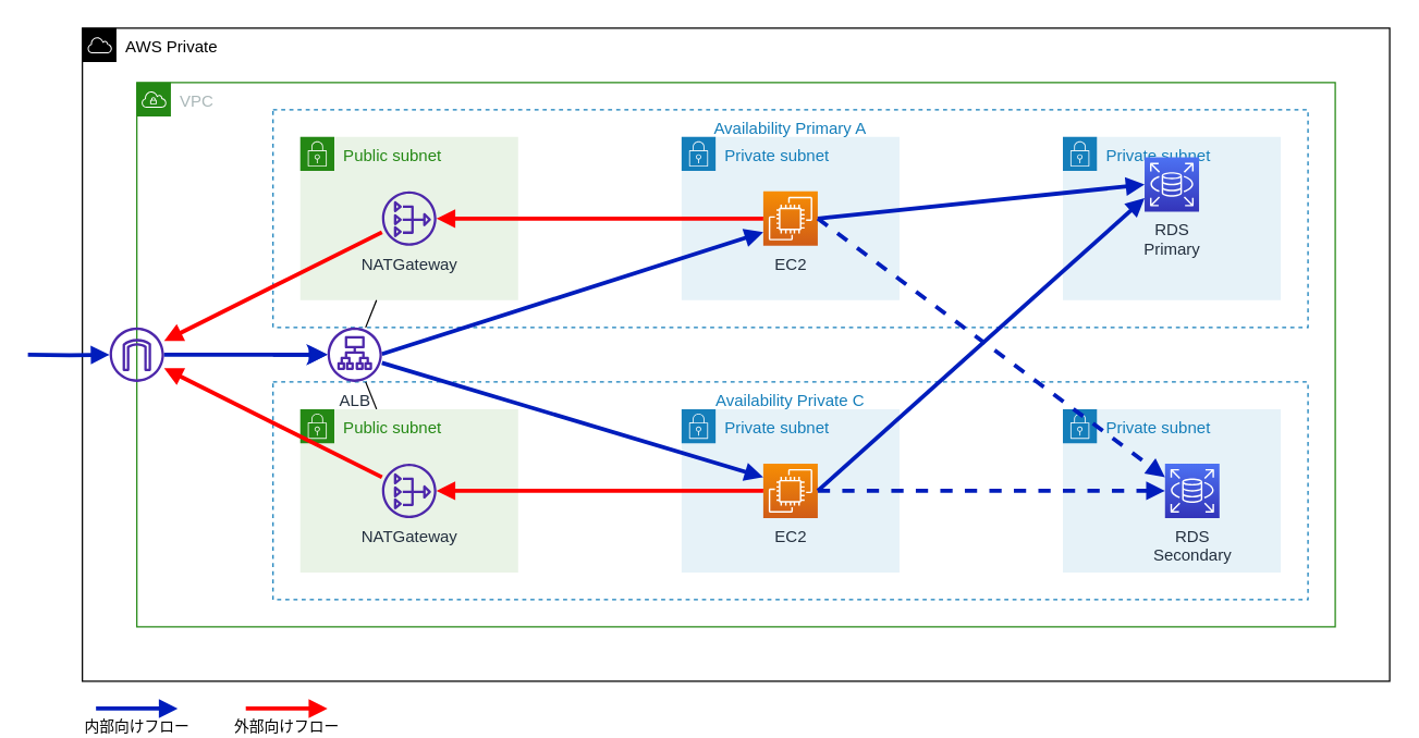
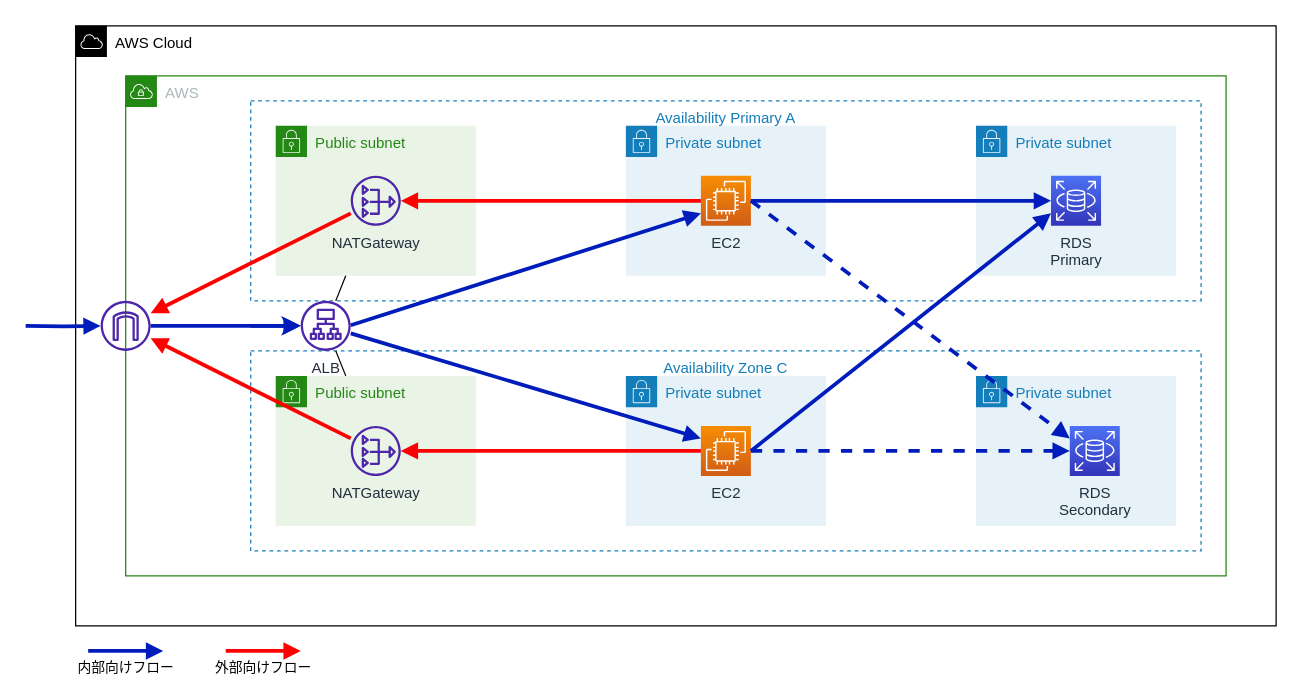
  <mxCell id="0" />
  <mxCell id="1" parent="0" />
  <mxCell id="2" value="Private subnet" style="points=[[0,0],[0.25,0],[0.5,0],[0.75,0],[1,0],[1,0.25],[1,0.5],[1,0.75],[1,1],[0.75,1],[0.5,1],[0.25,1],[0,1],[0,0.75],[0,0.5],[0,0.25]];outlineConnect=0;gradientColor=none;html=1;whiteSpace=wrap;fontSize=12;fontStyle=0;container=1;pointerEvents=0;collapsible=0;recursiveResize=0;shape=mxgraph.aws4.group;grIcon=mxgraph.aws4.group_security_group;grStroke=0;strokeColor=#147EBA;fillColor=#E6F2F8;verticalAlign=top;align=left;spacingLeft=30;fontColor=#147EBA;dashed=0;" parent="1" vertex="1"><mxGeometry x="500" y="100" width="160" height="120" as="geometry" /></mxCell>
- <mxCell id="3" value="AWS Private" style="sketch=0;outlineConnect=0;gradientColor=none;html=1;whiteSpace=wrap;fontSize=12;fontStyle=0;shape=mxgraph.aws4.group;grIcon=mxgraph.aws4.group_aws_cloud;strokeColor=#000000;fillColor=none;verticalAlign=top;align=left;spacingLeft=30;fontColor=#000000;dashed=0;" parent="1" vertex="1"><mxGeometry x="60" y="20" width="960" height="480" as="geometry" /></mxCell>
- <mxCell id="4" value="VPC" style="points=[[0,0],[0.25,0],[0.5,0],[0.75,0],[1,0],[1,0.25],[1,0.5],[1,0.75],[1,1],[0.75,1],[0.5,1],[0.25,1],[0,1],[0,0.75],[0,0.5],[0,0.25]];outlineConnect=0;gradientColor=none;html=1;whiteSpace=wrap;fontSize=12;fontStyle=0;container=1;pointerEvents=0;collapsible=0;recursiveResize=0;shape=mxgraph.aws4.group;grIcon=mxgraph.aws4.group_vpc;strokeColor=#248814;fillColor=none;verticalAlign=top;align=left;spacingLeft=30;fontColor=#AAB7B8;dashed=0;" parent="1" vertex="1"><mxGeometry x="100" y="60" width="880" height="400" as="geometry" /></mxCell>
+ <mxCell id="3" value="AWS Cloud" style="sketch=0;outlineConnect=0;gradientColor=none;html=1;whiteSpace=wrap;fontSize=12;fontStyle=0;shape=mxgraph.aws4.group;grIcon=mxgraph.aws4.group_aws_cloud;strokeColor=#000000;fillColor=none;verticalAlign=top;align=left;spacingLeft=30;fontColor=#000000;dashed=0;" parent="1" vertex="1"><mxGeometry x="60" y="20" width="960" height="480" as="geometry" /></mxCell>
+ <mxCell id="4" value="AWS" style="points=[[0,0],[0.25,0],[0.5,0],[0.75,0],[1,0],[1,0.25],[1,0.5],[1,0.75],[1,1],[0.75,1],[0.5,1],[0.25,1],[0,1],[0,0.75],[0,0.5],[0,0.25]];outlineConnect=0;gradientColor=none;html=1;whiteSpace=wrap;fontSize=12;fontStyle=0;container=1;pointerEvents=0;collapsible=0;recursiveResize=0;shape=mxgraph.aws4.group;grIcon=mxgraph.aws4.group_vpc;strokeColor=#248814;fillColor=none;verticalAlign=top;align=left;spacingLeft=30;fontColor=#AAB7B8;dashed=0;" parent="1" vertex="1"><mxGeometry x="100" y="60" width="880" height="400" as="geometry" /></mxCell>
  <mxCell id="5" value="Availability Primary A" style="fillColor=none;strokeColor=#147EBA;dashed=1;verticalAlign=top;fontStyle=0;fontColor=#147EBA;fontSize=12;horizontal=1;" vertex="1" parent="4"><mxGeometry x="100" y="20" width="760" height="160" as="geometry" /></mxCell>
- <mxCell id="6" value="Availability Private C" style="fillColor=none;strokeColor=#147EBA;dashed=1;verticalAlign=top;fontStyle=0;fontColor=#147EBA;" vertex="1" parent="4"><mxGeometry x="100" y="220" width="760" height="160" as="geometry" /></mxCell>
+ <mxCell id="6" value="Availability Zone C" style="fillColor=none;strokeColor=#147EBA;dashed=1;verticalAlign=top;fontStyle=0;fontColor=#147EBA;" vertex="1" parent="4"><mxGeometry x="100" y="220" width="760" height="160" as="geometry" /></mxCell>
  <mxCell id="7" value="Private subnet" style="points=[[0,0],[0.25,0],[0.5,0],[0.75,0],[1,0],[1,0.25],[1,0.5],[1,0.75],[1,1],[0.75,1],[0.5,1],[0.25,1],[0,1],[0,0.75],[0,0.5],[0,0.25]];outlineConnect=0;gradientColor=none;html=1;whiteSpace=wrap;fontSize=12;fontStyle=0;container=1;pointerEvents=0;collapsible=0;recursiveResize=0;shape=mxgraph.aws4.group;grIcon=mxgraph.aws4.group_security_group;grStroke=0;strokeColor=#147EBA;fillColor=#E6F2F8;verticalAlign=top;align=left;spacingLeft=30;fontColor=#147EBA;dashed=0;" parent="4" vertex="1"><mxGeometry x="400" y="240" width="160" height="120" as="geometry" /></mxCell>
  <mxCell id="8" value="EC2" style="sketch=0;points=[[0,0,0],[0.25,0,0],[0.5,0,0],[0.75,0,0],[1,0,0],[0,1,0],[0.25,1,0],[0.5,1,0],[0.75,1,0],[1,1,0],[0,0.25,0],[0,0.5,0],[0,0.75,0],[1,0.25,0],[1,0.5,0],[1,0.75,0]];outlineConnect=0;fontColor=#232F3E;gradientColor=#F78E04;gradientDirection=north;fillColor=#D05C17;strokeColor=#ffffff;dashed=0;verticalLabelPosition=bottom;verticalAlign=top;align=center;html=1;fontSize=12;fontStyle=0;aspect=fixed;shape=mxgraph.aws4.resourceIcon;resIcon=mxgraph.aws4.ec2;" vertex="1" parent="7"><mxGeometry x="60" y="40" width="40" height="40" as="geometry" /></mxCell>
  <mxCell id="9" value="Public subnet" style="points=[[0,0],[0.25,0],[0.5,0],[0.75,0],[1,0],[1,0.25],[1,0.5],[1,0.75],[1,1],[0.75,1],[0.5,1],[0.25,1],[0,1],[0,0.75],[0,0.5],[0,0.25]];outlineConnect=0;gradientColor=none;html=1;whiteSpace=wrap;fontSize=12;fontStyle=0;container=1;pointerEvents=0;collapsible=0;recursiveResize=0;shape=mxgraph.aws4.group;grIcon=mxgraph.aws4.group_security_group;grStroke=0;strokeColor=#248814;fillColor=#E9F3E6;verticalAlign=top;align=left;spacingLeft=30;fontColor=#248814;dashed=0;" parent="4" vertex="1"><mxGeometry x="120" y="240" width="160" height="120" as="geometry" /></mxCell>
  <mxCell id="10" value="" style="html=1;endArrow=block;elbow=vertical;startArrow=none;endFill=1;strokeColor=#001DBC;rounded=0;strokeWidth=3;fillColor=#0050ef;entryX=0;entryY=0.75;entryDx=0;entryDy=0;entryPerimeter=0;" edge="1" parent="4" target="20"><mxGeometry width="100" relative="1" as="geometry"><mxPoint x="180" y="199.5" as="sourcePoint" /><mxPoint x="300" y="199.5" as="targetPoint" /></mxGeometry></mxCell>
  <mxCell id="11" value="Public subnet" style="points=[[0,0],[0.25,0],[0.5,0],[0.75,0],[1,0],[1,0.25],[1,0.5],[1,0.75],[1,1],[0.75,1],[0.5,1],[0.25,1],[0,1],[0,0.75],[0,0.5],[0,0.25]];outlineConnect=0;gradientColor=none;html=1;whiteSpace=wrap;fontSize=12;fontStyle=0;container=1;pointerEvents=0;collapsible=0;recursiveResize=0;shape=mxgraph.aws4.group;grIcon=mxgraph.aws4.group_security_group;grStroke=0;strokeColor=#248814;fillColor=#E9F3E6;verticalAlign=top;align=left;spacingLeft=30;fontColor=#248814;dashed=0;" parent="1" vertex="1"><mxGeometry x="220" y="100" width="160" height="120" as="geometry" /></mxCell>
  <mxCell id="12" value="" style="sketch=0;outlineConnect=0;fontColor=#232F3E;gradientColor=none;fillColor=#4D27AA;strokeColor=none;dashed=0;verticalLabelPosition=bottom;verticalAlign=top;align=center;html=1;fontSize=12;fontStyle=0;aspect=fixed;pointerEvents=1;shape=mxgraph.aws4.internet_gateway;" parent="1" vertex="1"><mxGeometry x="80" y="240" width="40" height="40" as="geometry" /></mxCell>
  <mxCell id="13" value="Private subnet" style="points=[[0,0],[0.25,0],[0.5,0],[0.75,0],[1,0],[1,0.25],[1,0.5],[1,0.75],[1,1],[0.75,1],[0.5,1],[0.25,1],[0,1],[0,0.75],[0,0.5],[0,0.25]];outlineConnect=0;gradientColor=none;html=1;whiteSpace=wrap;fontSize=12;fontStyle=0;container=1;pointerEvents=0;collapsible=0;recursiveResize=0;shape=mxgraph.aws4.group;grIcon=mxgraph.aws4.group_security_group;grStroke=0;strokeColor=#147EBA;fillColor=#E6F2F8;verticalAlign=top;align=left;spacingLeft=30;fontColor=#147EBA;dashed=0;" parent="1" vertex="1"><mxGeometry x="780" y="100" width="160" height="120" as="geometry" /></mxCell>
  <mxCell id="14" value="Private subnet" style="points=[[0,0],[0.25,0],[0.5,0],[0.75,0],[1,0],[1,0.25],[1,0.5],[1,0.75],[1,1],[0.75,1],[0.5,1],[0.25,1],[0,1],[0,0.75],[0,0.5],[0,0.25]];outlineConnect=0;gradientColor=none;html=1;whiteSpace=wrap;fontSize=12;fontStyle=0;container=1;pointerEvents=0;collapsible=0;recursiveResize=0;shape=mxgraph.aws4.group;grIcon=mxgraph.aws4.group_security_group;grStroke=0;strokeColor=#147EBA;fillColor=#E6F2F8;verticalAlign=top;align=left;spacingLeft=30;fontColor=#147EBA;dashed=0;" parent="1" vertex="1"><mxGeometry x="780" y="300" width="160" height="120" as="geometry" /></mxCell>
  <mxCell id="15" value="ALB" style="sketch=0;outlineConnect=0;fontColor=#232F3E;gradientColor=none;fillColor=#4D27AA;strokeColor=none;dashed=0;verticalLabelPosition=bottom;verticalAlign=top;align=center;html=1;fontSize=12;fontStyle=0;aspect=fixed;pointerEvents=1;shape=mxgraph.aws4.application_load_balancer;" vertex="1" parent="1"><mxGeometry x="240" y="240" width="40" height="40" as="geometry" /></mxCell>
  <mxCell id="16" value="" style="endArrow=none;html=1;strokeColor=#000000;" edge="1" parent="1" source="15"><mxGeometry width="50" height="50" relative="1" as="geometry"><mxPoint x="210" y="190" as="sourcePoint" /><mxPoint x="276" y="300" as="targetPoint" /></mxGeometry></mxCell>
  <mxCell id="17" value="" style="endArrow=none;html=1;strokeColor=#000000;" edge="1" parent="1" source="15"><mxGeometry width="50" height="50" relative="1" as="geometry"><mxPoint x="280" y="260" as="sourcePoint" /><mxPoint x="276" y="220" as="targetPoint" /></mxGeometry></mxCell>
  <mxCell id="18" value="NATGateway" style="sketch=0;outlineConnect=0;fontColor=#232F3E;gradientColor=none;fillColor=#4D27AA;strokeColor=none;dashed=0;verticalLabelPosition=bottom;verticalAlign=top;align=center;html=1;fontSize=12;fontStyle=0;aspect=fixed;pointerEvents=1;shape=mxgraph.aws4.nat_gateway;" vertex="1" parent="1"><mxGeometry x="280" y="340" width="40" height="40" as="geometry" /></mxCell>
  <mxCell id="19" value="NATGateway" style="sketch=0;outlineConnect=0;fontColor=#232F3E;gradientColor=none;fillColor=#4D27AA;strokeColor=none;dashed=0;verticalLabelPosition=bottom;verticalAlign=top;align=center;html=1;fontSize=12;fontStyle=0;aspect=fixed;pointerEvents=1;shape=mxgraph.aws4.nat_gateway;" vertex="1" parent="1"><mxGeometry x="280" y="140" width="40" height="40" as="geometry" /></mxCell>
  <mxCell id="20" value="EC2" style="sketch=0;points=[[0,0,0],[0.25,0,0],[0.5,0,0],[0.75,0,0],[1,0,0],[0,1,0],[0.25,1,0],[0.5,1,0],[0.75,1,0],[1,1,0],[0,0.25,0],[0,0.5,0],[0,0.75,0],[1,0.25,0],[1,0.5,0],[1,0.75,0]];outlineConnect=0;fontColor=#232F3E;gradientColor=#F78E04;gradientDirection=north;fillColor=#D05C17;strokeColor=#ffffff;dashed=0;verticalLabelPosition=bottom;verticalAlign=top;align=center;html=1;fontSize=12;fontStyle=0;aspect=fixed;shape=mxgraph.aws4.resourceIcon;resIcon=mxgraph.aws4.ec2;" vertex="1" parent="1"><mxGeometry x="560" y="140" width="40" height="40" as="geometry" /></mxCell>
  <mxCell id="21" value="RDS&lt;br&gt;Secondary" style="sketch=0;points=[[0,0,0],[0.25,0,0],[0.5,0,0],[0.75,0,0],[1,0,0],[0,1,0],[0.25,1,0],[0.5,1,0],[0.75,1,0],[1,1,0],[0,0.25,0],[0,0.5,0],[0,0.75,0],[1,0.25,0],[1,0.5,0],[1,0.75,0]];outlineConnect=0;fontColor=#232F3E;gradientColor=#4D72F3;gradientDirection=north;fillColor=#3334B9;strokeColor=#ffffff;dashed=0;verticalLabelPosition=bottom;verticalAlign=top;align=center;html=1;fontSize=12;fontStyle=0;aspect=fixed;shape=mxgraph.aws4.resourceIcon;resIcon=mxgraph.aws4.rds;" vertex="1" parent="1"><mxGeometry x="855" y="340" width="40" height="40" as="geometry" /></mxCell>
- <mxCell id="22" value="RDS&lt;br&gt;Primary" style="sketch=0;points=[[0,0,0],[0.25,0,0],[0.5,0,0],[0.75,0,0],[1,0,0],[0,1,0],[0.25,1,0],[0.5,1,0],[0.75,1,0],[1,1,0],[0,0.25,0],[0,0.5,0],[0,0.75,0],[1,0.25,0],[1,0.5,0],[1,0.75,0]];outlineConnect=0;fontColor=#232F3E;gradientColor=#4D72F3;gradientDirection=north;fillColor=#3334B9;strokeColor=#ffffff;dashed=0;verticalLabelPosition=bottom;verticalAlign=top;align=center;html=1;fontSize=12;fontStyle=0;aspect=fixed;shape=mxgraph.aws4.resourceIcon;resIcon=mxgraph.aws4.rds;" vertex="1" parent="1"><mxGeometry x="840" y="115" width="40" height="40" as="geometry" /></mxCell>
+ <mxCell id="22" value="RDS&lt;br&gt;Primary" style="sketch=0;points=[[0,0,0],[0.25,0,0],[0.5,0,0],[0.75,0,0],[1,0,0],[0,1,0],[0.25,1,0],[0.5,1,0],[0.75,1,0],[1,1,0],[0,0.25,0],[0,0.5,0],[0,0.75,0],[1,0.25,0],[1,0.5,0],[1,0.75,0]];outlineConnect=0;fontColor=#232F3E;gradientColor=#4D72F3;gradientDirection=north;fillColor=#3334B9;strokeColor=#ffffff;dashed=0;verticalLabelPosition=bottom;verticalAlign=top;align=center;html=1;fontSize=12;fontStyle=0;aspect=fixed;shape=mxgraph.aws4.resourceIcon;resIcon=mxgraph.aws4.rds;" vertex="1" parent="1"><mxGeometry x="840" y="140" width="40" height="40" as="geometry" /></mxCell>
  <mxCell id="23" value="" style="edgeStyle=orthogonalEdgeStyle;html=1;endArrow=block;elbow=vertical;startArrow=none;endFill=1;strokeColor=#001DBC;rounded=0;fillColor=#0050ef;strokeWidth=3;" edge="1" parent="1" target="12"><mxGeometry width="100" relative="1" as="geometry"><mxPoint y="260" as="sourcePoint" x="20" /><mxPoint x="560" y="310" as="targetPoint" /></mxGeometry></mxCell>
  <mxCell id="24" value="" style="edgeStyle=orthogonalEdgeStyle;html=1;endArrow=block;elbow=vertical;startArrow=none;endFill=1;strokeColor=#001DBC;rounded=0;strokeWidth=3;fillColor=#0050ef;" edge="1" parent="1" source="12" target="15"><mxGeometry width="100" relative="1" as="geometry"><mxPoint x="30" y="270" as="sourcePoint" /><mxPoint x="90" y="270" as="targetPoint" /></mxGeometry></mxCell>
  <mxCell id="25" value="" style="edgeStyle=none;html=1;strokeColor=#001DBC;strokeWidth=3;fillColor=#0050ef;" edge="1" parent="1" target="15"><mxGeometry relative="1" as="geometry"><mxPoint x="200" y="260" as="sourcePoint" /></mxGeometry></mxCell>
  <mxCell id="26" value="" style="html=1;endArrow=block;elbow=vertical;startArrow=none;endFill=1;strokeColor=#001DBC;rounded=0;strokeWidth=3;fillColor=#0050ef;entryX=0;entryY=0.25;entryDx=0;entryDy=0;entryPerimeter=0;" edge="1" parent="1" source="15" target="8"><mxGeometry width="100" relative="1" as="geometry"><mxPoint x="290" y="269.5" as="sourcePoint" /><mxPoint x="560" y="360" as="targetPoint" /></mxGeometry></mxCell>
  <mxCell id="27" value="" style="html=1;endArrow=block;elbow=vertical;startArrow=none;endFill=1;strokeColor=#001DBC;rounded=0;strokeWidth=3;fillColor=#0050ef;entryX=0;entryY=0.5;entryDx=0;entryDy=0;entryPerimeter=0;exitX=1;exitY=0.5;exitDx=0;exitDy=0;exitPerimeter=0;" edge="1" parent="1" source="20" target="22"><mxGeometry width="100" relative="1" as="geometry"><mxPoint x="290" y="269.5" as="sourcePoint" /><mxPoint x="570" y="170" as="targetPoint" /></mxGeometry></mxCell>
  <mxCell id="28" value="" style="html=1;endArrow=block;elbow=vertical;startArrow=none;endFill=1;strokeColor=#001DBC;rounded=0;strokeWidth=3;fillColor=#0050ef;entryX=0;entryY=0.75;entryDx=0;entryDy=0;entryPerimeter=0;exitX=1;exitY=0.5;exitDx=0;exitDy=0;exitPerimeter=0;" edge="1" parent="1" source="8" target="22"><mxGeometry width="100" relative="1" as="geometry"><mxPoint x="605" y="359.5" as="sourcePoint" /><mxPoint x="845" y="359.5" as="targetPoint" /></mxGeometry></mxCell>
  <mxCell id="29" value="" style="html=1;endArrow=block;elbow=vertical;startArrow=none;endFill=1;strokeColor=#001DBC;rounded=0;strokeWidth=3;fillColor=#0050ef;entryX=0;entryY=0.25;entryDx=0;entryDy=0;entryPerimeter=0;exitX=1;exitY=0.5;exitDx=0;exitDy=0;exitPerimeter=0;dashed=1;" edge="1" parent="1" source="20" target="21"><mxGeometry width="100" relative="1" as="geometry"><mxPoint x="610" y="370" as="sourcePoint" /><mxPoint x="850" y="180" as="targetPoint" /></mxGeometry></mxCell>
  <mxCell id="30" value="" style="html=1;endArrow=block;elbow=vertical;startArrow=none;endFill=1;strokeColor=#001DBC;rounded=0;strokeWidth=3;fillColor=#0050ef;entryX=0;entryY=0.5;entryDx=0;entryDy=0;entryPerimeter=0;exitX=1;exitY=0.5;exitDx=0;exitDy=0;exitPerimeter=0;dashed=1;" edge="1" parent="1" source="8" target="21"><mxGeometry width="100" relative="1" as="geometry"><mxPoint x="610" y="170" as="sourcePoint" /><mxPoint x="850" y="370" as="targetPoint" /></mxGeometry></mxCell>
  <mxCell id="31" value="" style="html=1;endArrow=block;elbow=vertical;startArrow=none;endFill=1;strokeColor=#FF0000;rounded=0;strokeWidth=3;fillColor=#0050ef;exitX=0;exitY=0.5;exitDx=0;exitDy=0;exitPerimeter=0;" edge="1" parent="1" source="20" target="19"><mxGeometry width="100" relative="1" as="geometry"><mxPoint x="610" y="170" as="sourcePoint" /><mxPoint x="850" y="170" as="targetPoint" /></mxGeometry></mxCell>
  <mxCell id="32" value="" style="html=1;endArrow=block;elbow=vertical;startArrow=none;endFill=1;strokeColor=#FF0000;rounded=0;strokeWidth=3;fillColor=#0050ef;exitX=0;exitY=0.5;exitDx=0;exitDy=0;exitPerimeter=0;" edge="1" parent="1" source="8" target="18"><mxGeometry width="100" relative="1" as="geometry"><mxPoint x="570" y="160" as="sourcePoint" /><mxPoint x="330" y="169.231" as="targetPoint" /></mxGeometry></mxCell>
  <mxCell id="33" value="" style="html=1;endArrow=block;elbow=vertical;startArrow=none;endFill=1;strokeColor=#FF0000;rounded=0;strokeWidth=3;fillColor=#0050ef;" edge="1" parent="1" source="19" target="12"><mxGeometry width="100" relative="1" as="geometry"><mxPoint x="570" y="160" as="sourcePoint" /><mxPoint x="330" y="169.231" as="targetPoint" /></mxGeometry></mxCell>
  <mxCell id="34" value="" style="html=1;endArrow=block;elbow=vertical;startArrow=none;endFill=1;strokeColor=#FF0000;rounded=0;strokeWidth=3;fillColor=#0050ef;" edge="1" parent="1" source="18" target="12"><mxGeometry width="100" relative="1" as="geometry"><mxPoint x="290" y="180" as="sourcePoint" /><mxPoint x="130" y="260" as="targetPoint" /></mxGeometry></mxCell>
  <mxCell id="35" value="内部向けフロー" style="edgeStyle=orthogonalEdgeStyle;html=1;endArrow=block;elbow=vertical;startArrow=none;endFill=1;strokeColor=#001DBC;rounded=0;fillColor=#0050ef;strokeWidth=3;labelPosition=center;verticalLabelPosition=bottom;align=center;verticalAlign=top;fontColor=#000000;labelBackgroundColor=none;" edge="1" parent="1"><mxGeometry width="100" relative="1" as="geometry"><mxPoint x="70" y="520" as="sourcePoint" /><mxPoint x="130" y="520" as="targetPoint" /></mxGeometry></mxCell>
  <mxCell id="36" value="外部向けフロー" style="edgeStyle=orthogonalEdgeStyle;html=1;endArrow=block;elbow=vertical;startArrow=none;endFill=1;strokeColor=#FF0000;rounded=0;fillColor=#e51400;strokeWidth=3;labelPosition=center;verticalLabelPosition=bottom;align=center;verticalAlign=top;fontColor=#000000;labelBackgroundColor=none;" edge="1" parent="1"><mxGeometry width="100" relative="1" as="geometry"><mxPoint x="180" y="520" as="sourcePoint" /><mxPoint x="240" y="520" as="targetPoint" /></mxGeometry></mxCell>
